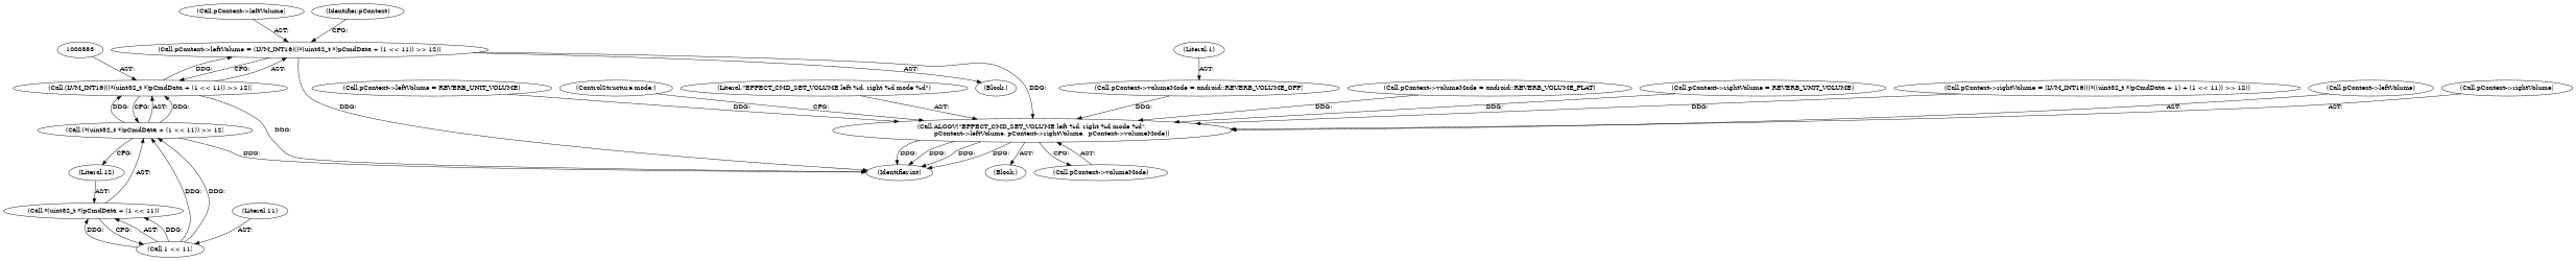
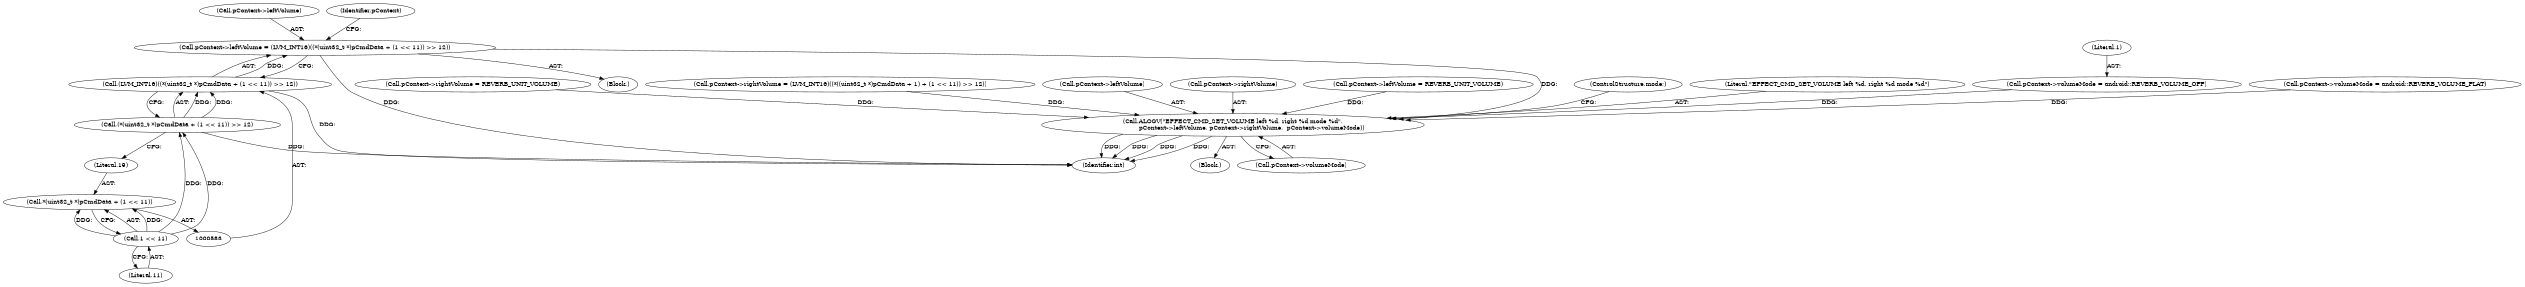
  digraph {
    n1 [label="(Call,pContext->leftVolume = (LVM_INT16)((*(uint32_t *)pCmdData + (1 << 11)) >> 12))"]
    n2 [label="(Call,(LVM_INT16)((*(uint32_t *)pCmdData + (1 << 11)) >> 12))"]
    n3 [label="(Call,ALOGV(\"EFFECT_CMD_SET_VOLUME left %d, right %d mode %d\",\n                    pContext->leftVolume, pContext->rightVolume,  pContext->volumeMode))"]
    n4 [label="(Identifier,int)"]
    n5 [label="(Block,)"]
    n6 [label="(Call,(*(uint32_t *)pCmdData + (1 << 11)) >> 12)"]
    n7 [label="(Block,)"]
    n8 [label="(Call,pContext->volumeMode)"]
-   n9 [label="(Literal,12)"]
+   n9 [label="(Literal,19)"]
    n10 [label="(Call,*(uint32_t *)pCmdData + (1 << 11))"]
    n11 [label="(Call,1 << 11)"]
    n12 [label="(Literal,11)"]
    n13 [label="(Call,pContext->leftVolume)"]
    n14 [label="(Call,pContext->volumeMode = android::REVERB_VOLUME_FLAT)"]
    n15 [label="(Call,pContext->rightVolume = REVERB_UNIT_VOLUME)"]
    n16 [label="(Call,pContext->rightVolume = (LVM_INT16)((*((uint32_t *)pCmdData + 1) + (1 << 11)) >> 12))"]
    n17 [label="(Literal,1)"]
    n18 [label="(Call,pContext->volumeMode = android::REVERB_VOLUME_OFF)"]
    n19 [label="(Call,pContext->leftVolume)"]
    n20 [label="(Call,pContext->rightVolume)"]
    n21 [label="(Call,pContext->leftVolume = REVERB_UNIT_VOLUME)"]
    n22 [label="(ControlStructure,mode;)"]
    n23 [label="(Identifier,pContext)"]
    n24 [label="(Literal,\"EFFECT_CMD_SET_VOLUME left %d, right %d mode %d\")"]
    n25 [label=1000583]
    n1 -> n2 [label="CFG: "]
    n1 -> n3 [label="DDG: "]
    n1 -> n4 [label="DDG: "]
    n1 -> n5 [label="AST: "]
    n2 -> n1 [label="AST: "]
    n2 -> n1 [label="DDG: "]
    n2 -> n4 [label="DDG: "]
    n2 -> n6 [label="CFG: "]
    n3 -> n4 [label="DDG: "]
    n3 -> n4 [label="DDG: "]
    n3 -> n4 [label="DDG: "]
    n3 -> n4 [label="DDG: "]
    n3 -> n7 [label="AST: "]
    n3 -> n8 [label="CFG: "]
    n6 -> n2 [label="AST: "]
    n6 -> n2 [label="DDG: "]
    n6 -> n2 [label="DDG: "]
    n6 -> n4 [label="DDG: "]
    n6 -> n9 [label="CFG: "]
    n8 -> n3 [label="AST: "]
    n9 -> n10 [label="AST: "]
-   n10 -> n6 [label="AST: "]
+   n10 -> n25 [label="AST: "]
    n10 -> n11 [label="CFG: "]
    n11 -> n6 [label="DDG: "]
    n11 -> n6 [label="DDG: "]
    n11 -> n10 [label="AST: "]
    n11 -> n10 [label="DDG: "]
    n11 -> n10 [label="DDG: "]
+   n11 -> n12 [label="CFG: "]
    n12 -> n11 [label="AST: "]
    n13 -> n1 [label="AST: "]
    n14 -> n3 [label="DDG: "]
    n15 -> n3 [label="DDG: "]
    n16 -> n3 [label="DDG: "]
    n17 -> n18 [label="AST: "]
    n18 -> n3 [label="DDG: "]
    n19 -> n3 [label="AST: "]
    n20 -> n3 [label="AST: "]
    n21 -> n3 [label="DDG: "]
    n22 -> n3 [label="CFG: "]
    n23 -> n1 [label="CFG: "]
    n24 -> n3 [label="AST: "]
    n25 -> n2 [label="AST: "]
  }
